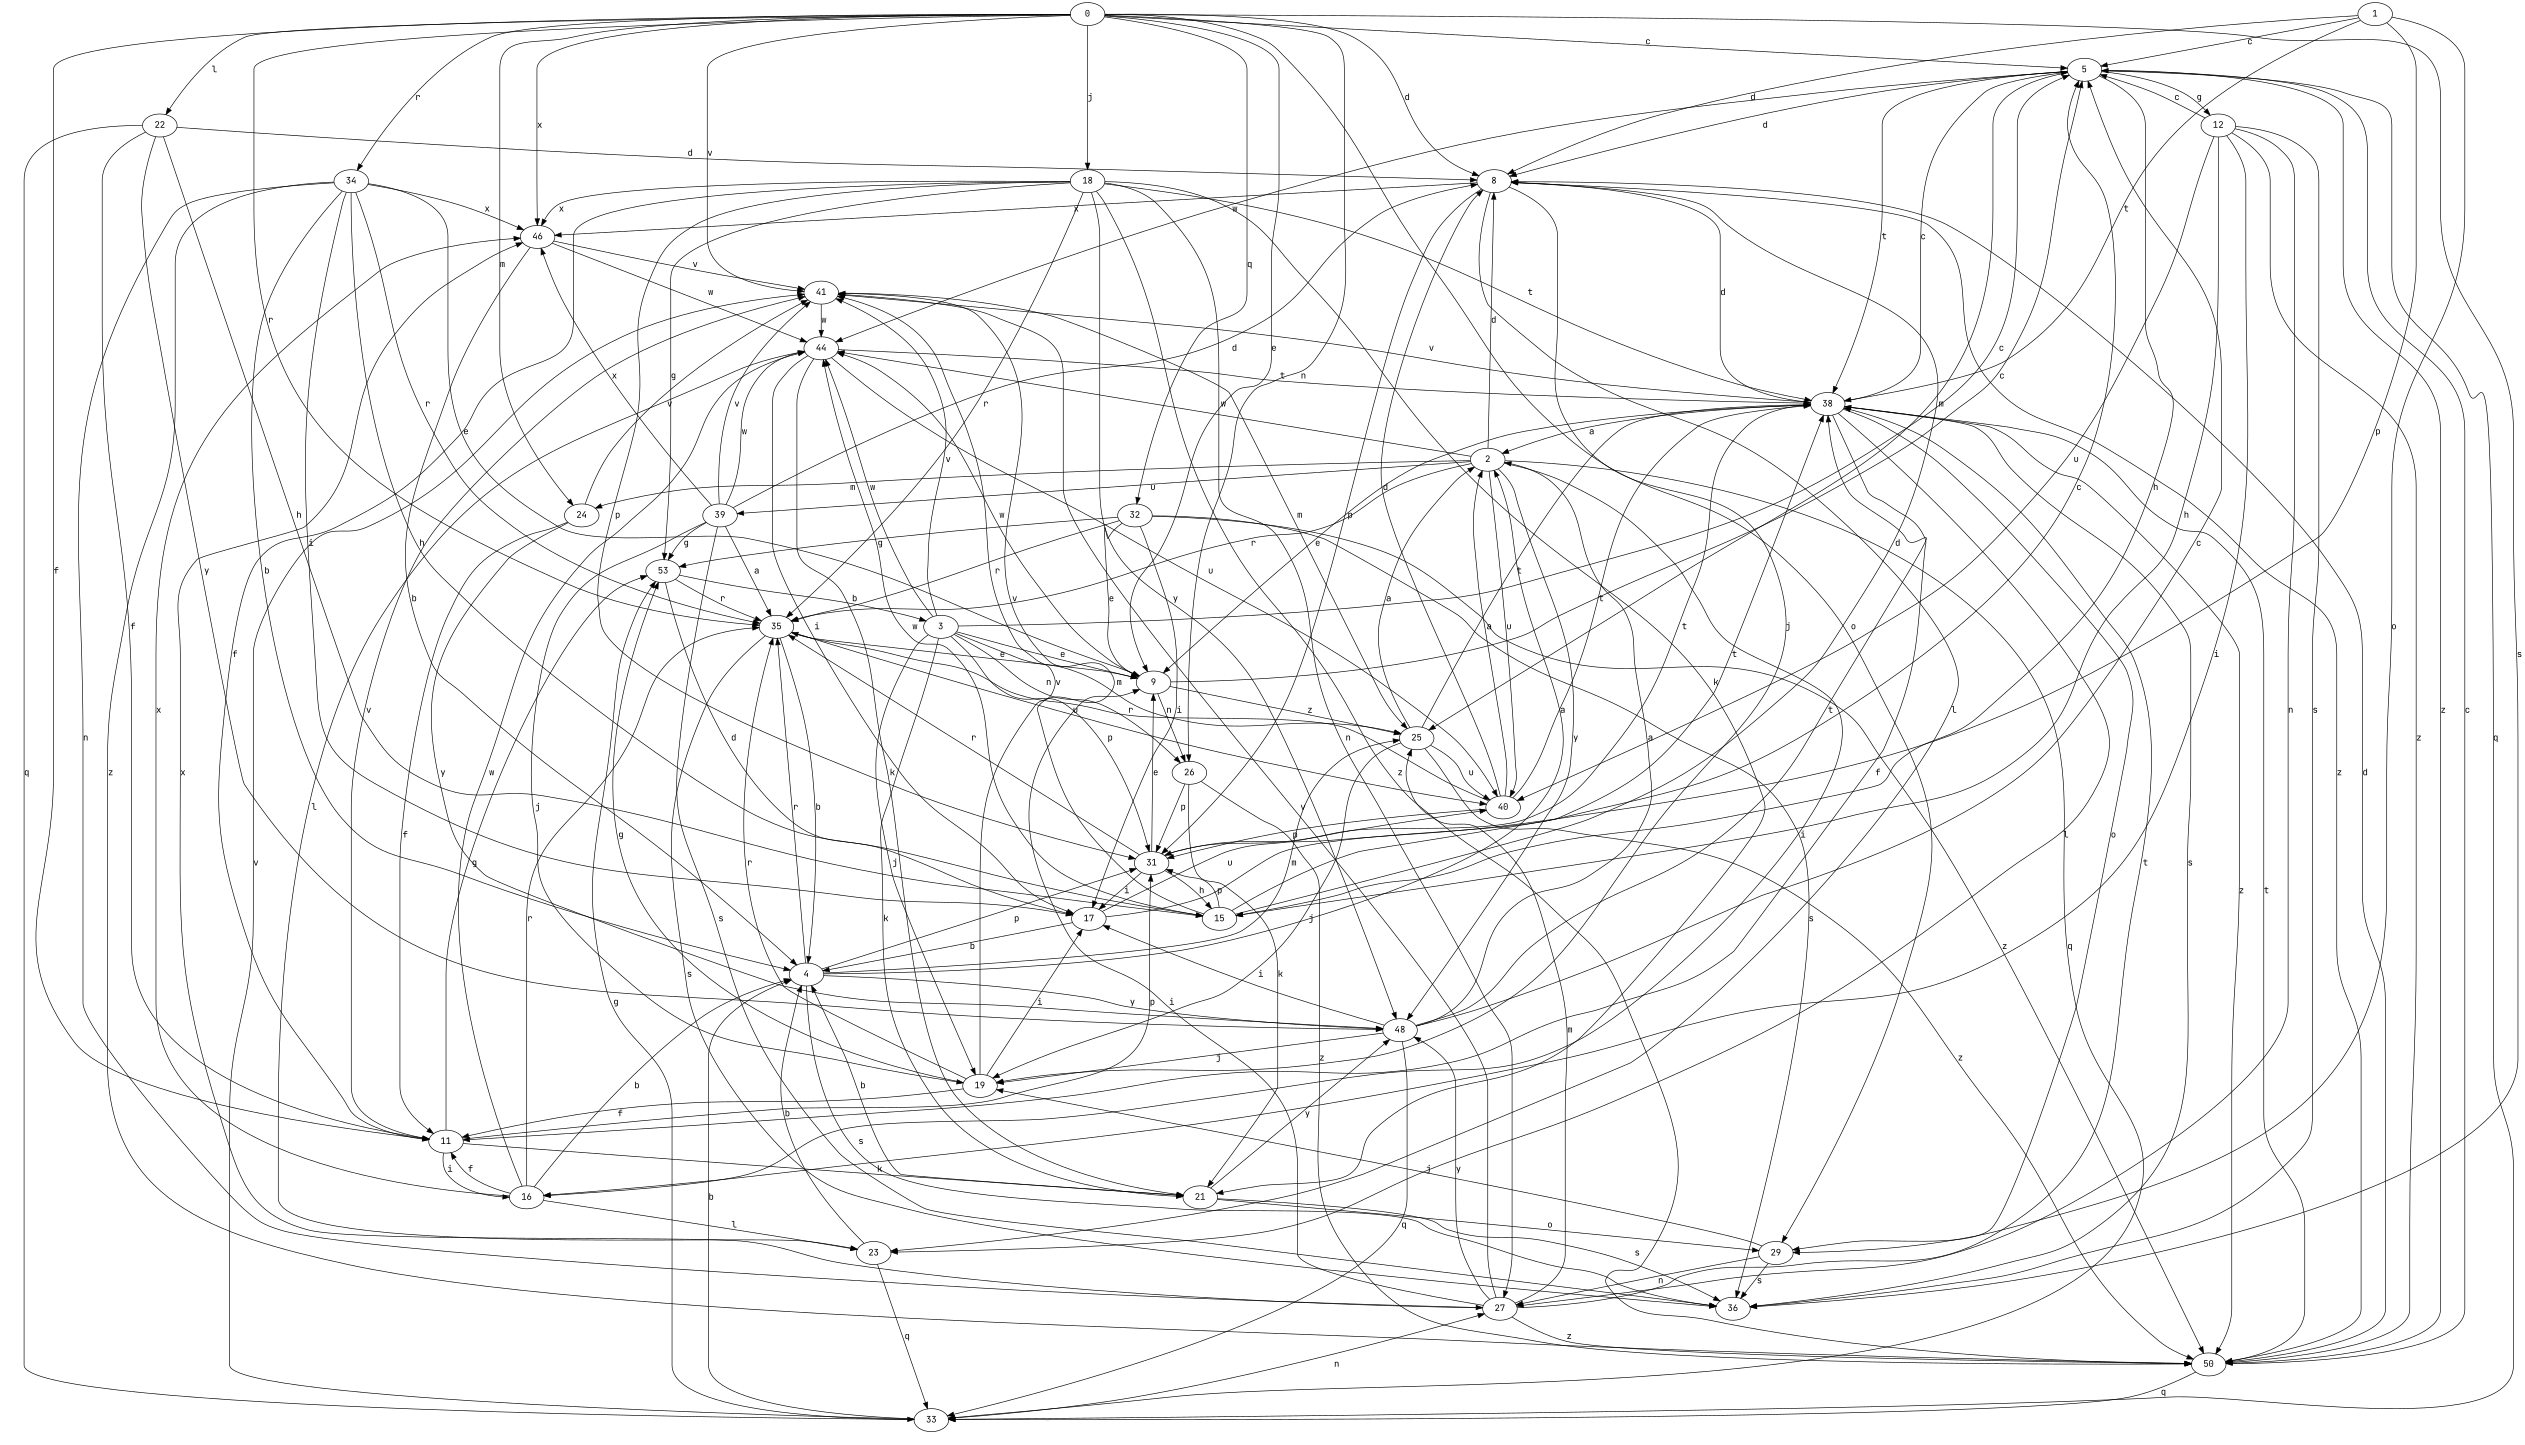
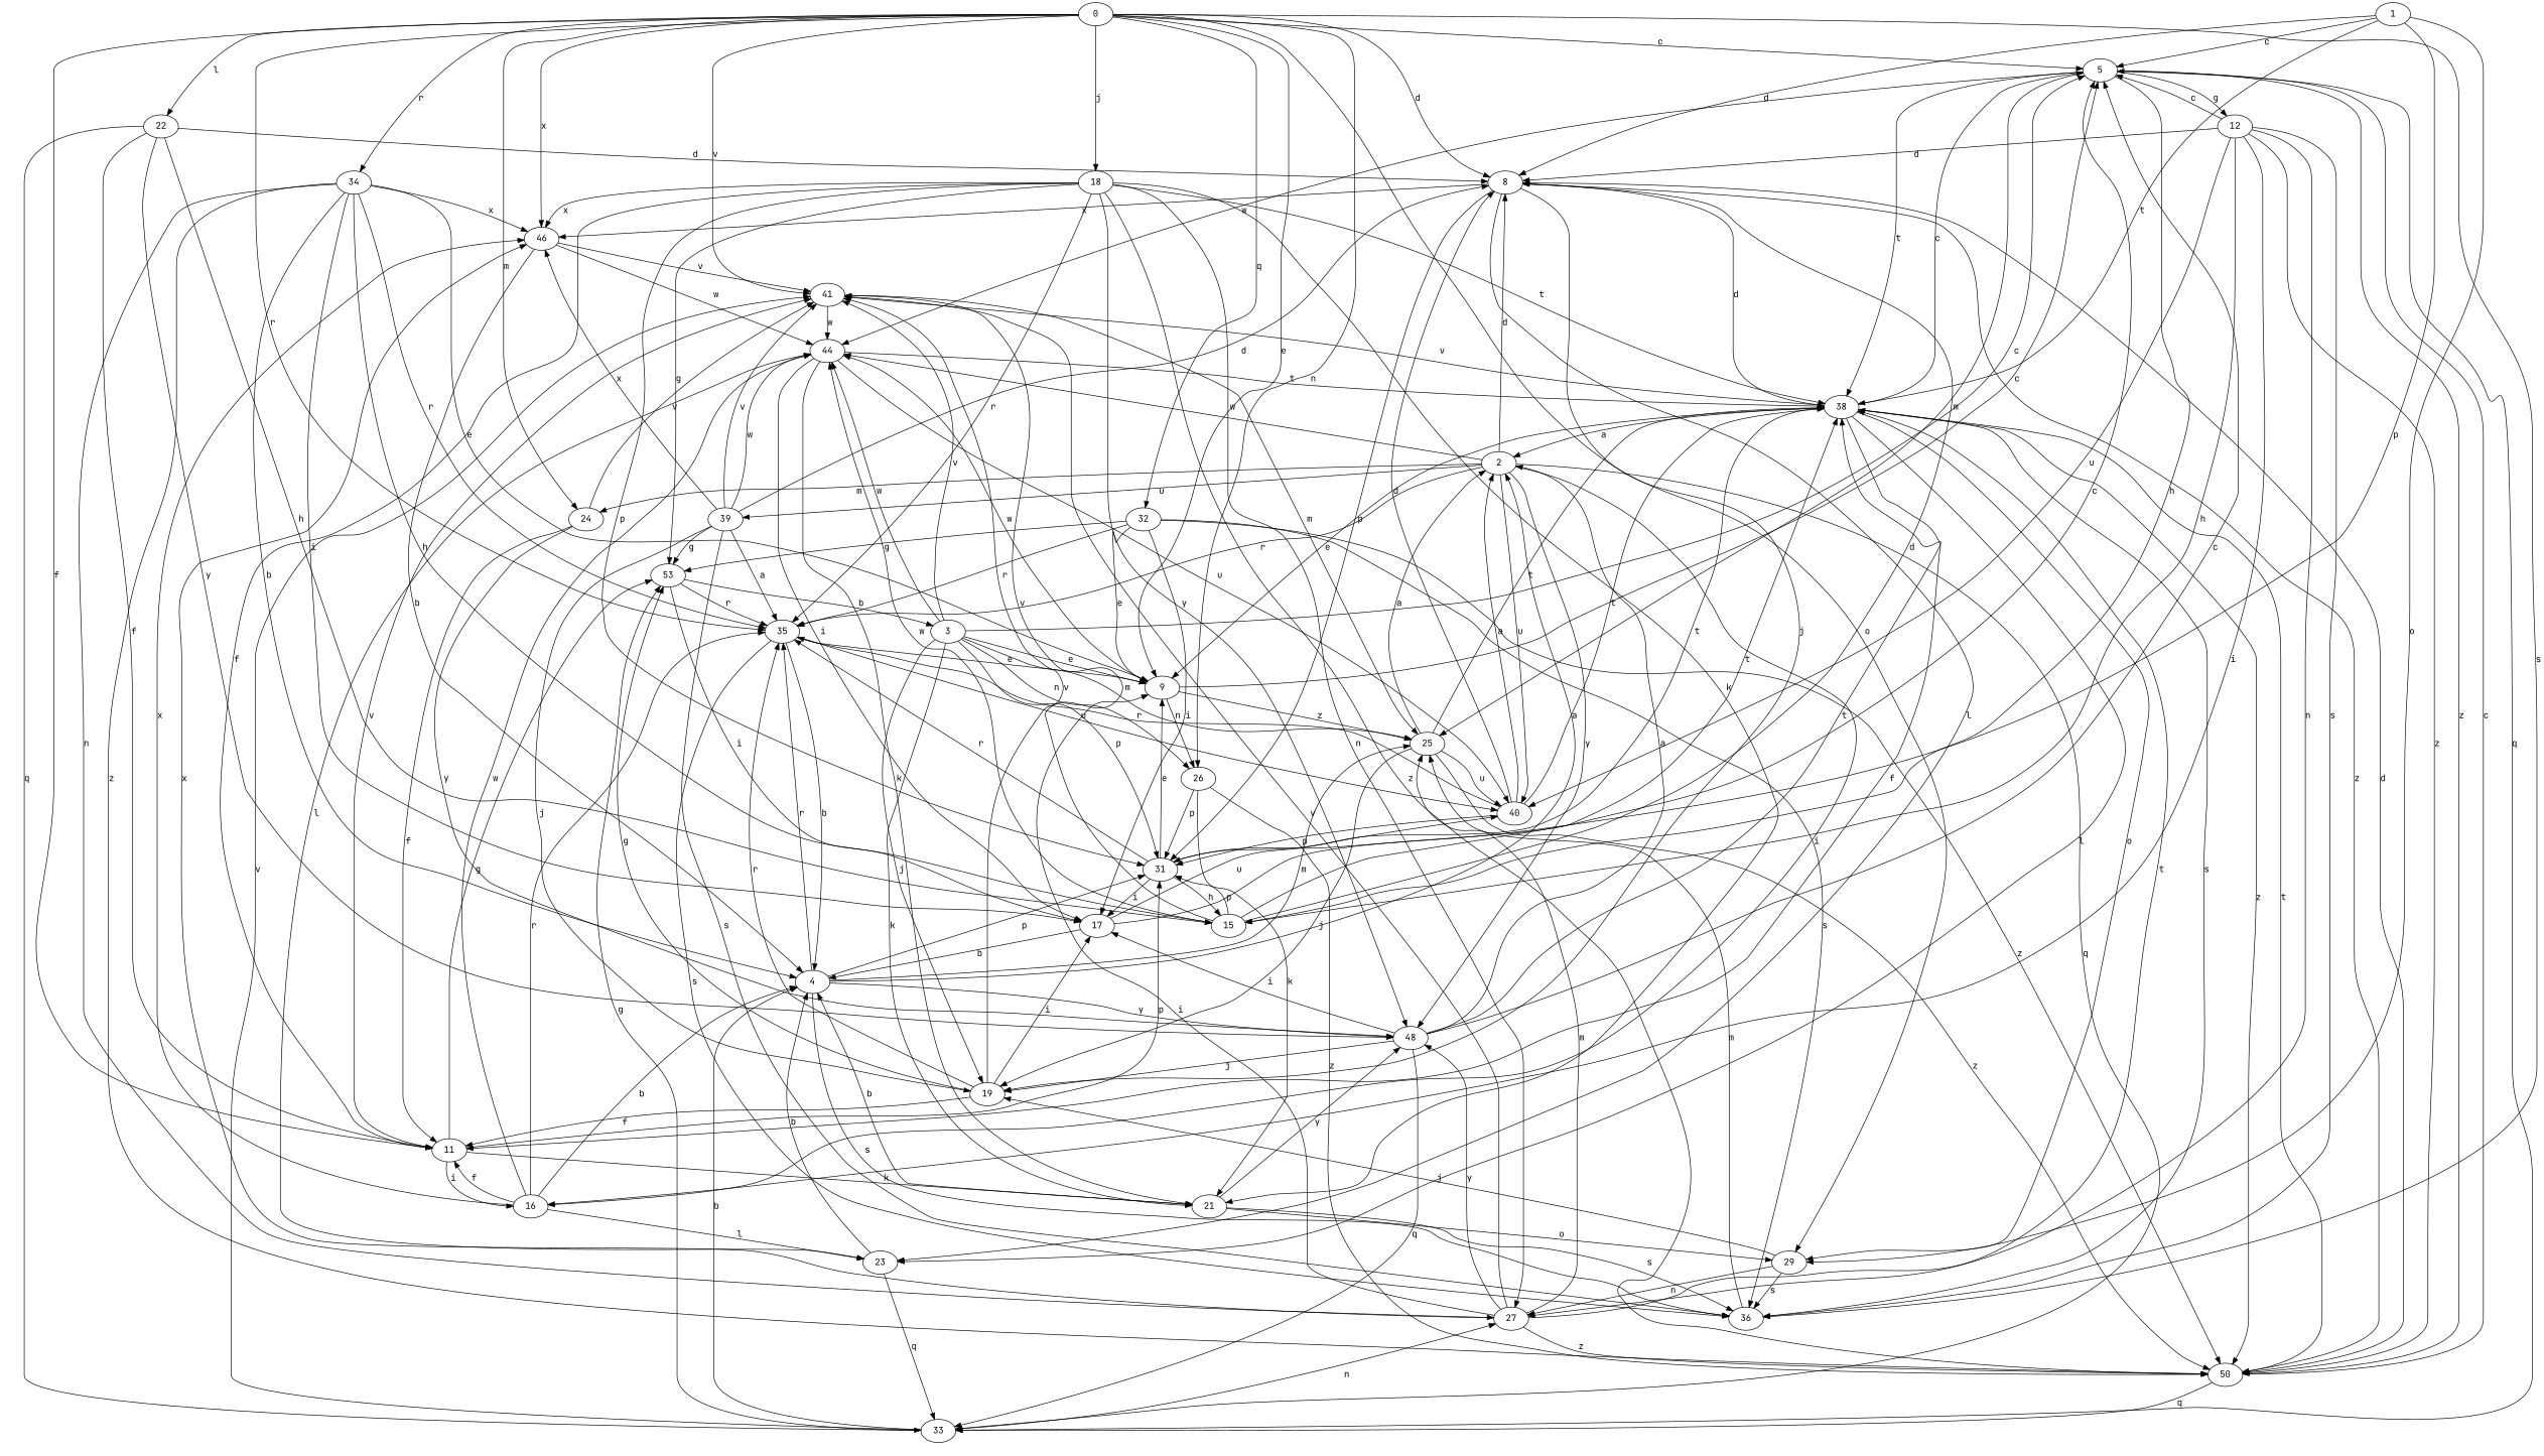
  strict digraph {
    fontname="JetBrains Mono"
    node [fontname="JetBrains Mono"]
    edge [fontname="JetBrains Mono"]
    0
    5
    8
    9
    11
    18
    22
    24
    26
    29
    32
    34
    35
    36
    41
    46
    38
    33
    44
    25
    12
    15
    50
    31
    19
    23
    16
    21
    n29 [label=53]
    48
    27
    17
    4
    40
    1
    2
    39
    3
    0 -> 5 [label=c]
    0 -> 8 [label=d]
    0 -> 9 [label=e]
    0 -> 11 [label=f]
    0 -> 18 [label=j]
    0 -> 22 [label=l]
    0 -> 24 [label=m]
    0 -> 26 [label=n]
    0 -> 29 [label=o]
    0 -> 32 [label=q]
    0 -> 34 [label=r]
    0 -> 35 [label=r]
    0 -> 36 [label=s]
    0 -> 41 [label=v]
    0 -> 46 [label=x]
    5 -> 38 [label=t]
    5 -> 33 [label=q]
    5 -> 44 [label=w]
    5 -> 25 [label=m]
    5 -> 12 [label=g]
    5 -> 15 [label=h]
    5 -> 50 [label=z]
    8 -> 46 [label=x]
    8 -> 50 [label=z]
    8 -> 31 [label=p]
    8 -> 19 [label=j]
    8 -> 23 [label=l]
    9 -> 5 [label=c]
    9 -> 26 [label=n]
    9 -> 44 [label=w]
    9 -> 25 [label=z]
    11 -> 41 [label=v]
    11 -> 31 [label=p]
    11 -> 16 [label=i]
    11 -> 21 [label=k]
    11 -> n29 [label=g]
    18 -> 11 [label=f]
    18 -> 35 [label=r]
    18 -> 46 [label=x]
    18 -> 38 [label=t]
    18 -> 50 [label=z]
    18 -> 31 [label=p]
    18 -> 21 [label=k]
    18 -> n29 [label=g]
    18 -> 48 [label=y]
    18 -> 27 [label=n]
    22 -> 8 [label=d]
    22 -> 11 [label=f]
    22 -> 33 [label=q]
    22 -> 15 [label=h]
    22 -> 48 [label=y]
    24 -> 11 [label=f]
    24 -> 41 [label=v]
    24 -> 48 [label=y]
    26 -> 50 [label=z]
    26 -> 31 [label=p]
    26 -> 21 [label=k]
    29 -> 36 [label=s]
    29 -> 19 [label=j]
    29 -> 27 [label=n]
    32 -> 9 [label=e]
    32 -> 35 [label=r]
    32 -> 36 [label=s]
    32 -> 50 [label=z]
    32 -> n29 [label=g]
    32 -> 17 [label=i]
    34 -> 9 [label=e]
    34 -> 35 [label=r]
    34 -> 46 [label=x]
    34 -> 15 [label=h]
    34 -> 50 [label=z]
    34 -> 27 [label=n]
    34 -> 17 [label=i]
    34 -> 4 [label=b]
    35 -> 9 [label=e]
    35 -> 36 [label=s]
    35 -> 4 [label=b]
    35 -> 40 [label=u]
+   36 -> 25 [label=m]
    41 -> 44 [label=w]
    41 -> 25 [label=m]
    46 -> 41 [label=v]
    46 -> 44 [label=w]
    46 -> 4 [label=b]
    38 -> 5 [label=c]
    38 -> 8 [label=d]
    38 -> 9 [label=e]
    38 -> 11 [label=f]
    38 -> 29 [label=o]
    38 -> 36 [label=s]
    38 -> 41 [label=v]
    38 -> 50 [label=z]
    38 -> 23 [label=l]
    38 -> 2 [label=a]
    33 -> 41 [label=v]
    33 -> n29 [label=g]
    33 -> 27 [label=n]
    33 -> 4 [label=b]
    44 -> 38 [label=t]
    44 -> 23 [label=l]
    44 -> 21 [label=k]
    44 -> 17 [label=i]
    44 -> 40 [label=u]
    25 -> 38 [label=t]
    25 -> 50 [label=z]
    25 -> 19 [label=j]
    25 -> 40 [label=u]
    25 -> 2 [label=a]
    12 -> 5 [label=c]
-   5 -> 8 [label=d]
+   12 -> 8 [label=d]
    12 -> 36 [label=s]
    12 -> 15 [label=h]
    12 -> 50 [label=z]
    12 -> 16 [label=i]
    12 -> 27 [label=n]
    12 -> 40 [label=u]
    15 -> 8 [label=d]
    15 -> 41 [label=v]
    15 -> 38 [label=t]
    15 -> 44 [label=w]
    15 -> 31 [label=p]
    50 -> 5 [label=c]
    50 -> 8 [label=d]
    50 -> 38 [label=t]
    50 -> 33 [label=q]
    31 -> 9 [label=e]
    31 -> 35 [label=r]
    31 -> 38 [label=t]
    31 -> 15 [label=h]
    31 -> 17 [label=i]
    19 -> 11 [label=f]
    19 -> 35 [label=r]
    19 -> 41 [label=v]
    19 -> n29 [label=g]
    19 -> 17 [label=i]
    23 -> 33 [label=q]
    23 -> 4 [label=b]
    16 -> 11 [label=f]
    16 -> 35 [label=r]
    16 -> 46 [label=x]
    16 -> 44 [label=w]
    16 -> 23 [label=l]
    16 -> 4 [label=b]
    21 -> 29 [label=o]
    21 -> 36 [label=s]
    21 -> 48 [label=y]
    21 -> 4 [label=b]
    n29 -> 35 [label=r]
-   n29 -> 17 [label=d]
+   n29 -> 17 [label=i]
    n29 -> 3 [label=b]
    48 -> 5 [label=c]
    48 -> 38 [label=t]
    48 -> 33 [label=q]
    48 -> 19 [label=j]
    48 -> 17 [label=i]
    48 -> 2 [label=a]
    27 -> 9 [label=i]
    27 -> 41 [label=v]
    27 -> 46 [label=x]
    27 -> 38 [label=t]
    27 -> 25 [label=m]
    27 -> 50 [label=z]
    27 -> 48 [label=y]
    17 -> 5 [label=c]
    17 -> 4 [label=b]
    17 -> 40 [label=u]
    4 -> 35 [label=r]
    4 -> 36 [label=s]
    4 -> 25 [label=m]
    4 -> 31 [label=p]
    4 -> 48 [label=y]
    4 -> 2 [label=a]
    40 -> 8 [label=d]
    40 -> 35 [label=r]
    40 -> 38 [label=t]
    40 -> 31 [label=p]
    40 -> 2 [label=a]
    1 -> 5 [label=c]
    1 -> 8 [label=d]
    1 -> 29 [label=o]
    1 -> 38 [label=t]
    1 -> 31 [label=p]
    2 -> 8 [label=d]
    2 -> 24 [label=m]
    2 -> 35 [label=r]
    2 -> 33 [label=q]
    2 -> 44 [label=w]
    2 -> 16 [label=i]
    2 -> 48 [label=y]
    2 -> 40 [label=u]
    2 -> 39 [label=u]
    39 -> 8 [label=d]
    39 -> 35 [label=a]
    39 -> 36 [label=s]
    39 -> 41 [label=v]
    39 -> 46 [label=x]
    39 -> 44 [label=w]
    39 -> 19 [label=j]
    39 -> n29 [label=g]
    3 -> 5 [label=c]
    3 -> 9 [label=e]
    3 -> 26 [label=n]
    3 -> 41 [label=v]
    3 -> 44 [label=w]
    3 -> 25 [label=m]
    3 -> 31 [label=p]
    3 -> 19 [label=j]
    3 -> 21 [label=k]
  }
